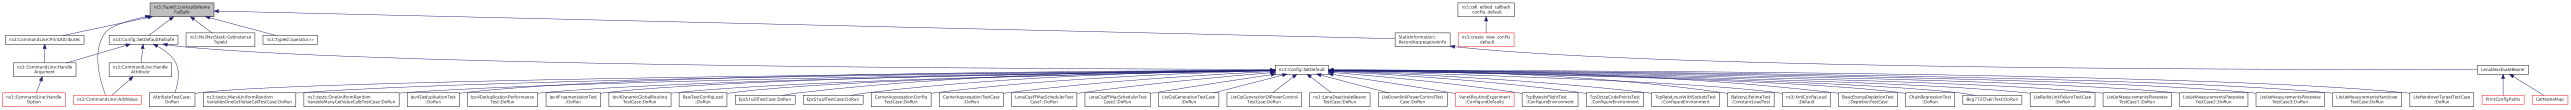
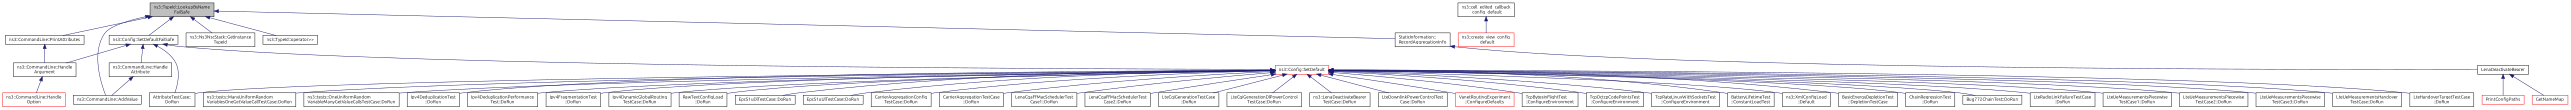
  digraph {
    fontname=Ubuntu
    rankdir=TB
    node [color=black fillcolor=white fontname=Ubuntu fontsize=10 shape=record style=filled]
    edge [color=midnightblue dir=back fontname=Ubuntu fontsize=10 labelfontname=Helvetica labelfontsize=10 style=solid]
    n1 [fillcolor=grey75 fontcolor=black height=0.2 label="ns3::TypeId::LookupByName\lFailSafe" width=0.4]
-   n2 [color=red height=0.2 label="ns3::CommandLine::AddValue" width=0.4]
+   n2 [height=0.2 label="ns3::CommandLine::AddValue" width=0.4]
    n3 [height=0.2 label="ns3::Ns3NscStack::GetInstance\lTypeId" width=0.4]
    n4 [height=0.2 label="ns3::TypeId::operator\>\>" width=0.4]
    n5 [height=0.2 label="ns3::CommandLine::PrintAttributes" width=0.4]
    n6 [height=0.2 label="StaticInformation::\lRecordAggregationInfo" width=0.4]
    n7 [height=0.2 label="ns3::Config::SetDefaultFailSafe" width=0.4]
    n8 [height=0.2 label="ns3::CommandLine::Handle\lArgument" width=0.4]
    n9 [height=0.2 label=LenaDeactivateBearer width=0.4]
    n10 [height=0.2 label="AttributeTestCase::\lDoRun" width=0.4]
    n11 [height=0.2 label="ns3::CommandLine::Handle\lAttribute" width=0.4]
-   n12 [height=0.2 label="ns3::Config::SetDefault" width=0.4]
+   n12 [color=red height=0.2 label="ns3::Config::SetDefault" width=0.4]
    n13 [color=red height=0.2 label="ns3::CommandLine::Handle\lOption" width=0.4]
    n14 [color=red height=0.2 label=GetNameMap width=0.4]
    n15 [color=red height=0.2 label=PrintConfigPaths width=0.4]
    n16 [height=0.2 label="ns3::cell_edited_callback\l_config_default" width=0.4]
    n17 [color=red height=0.2 label="ns3::create_view_config\l_default" width=0.4]
    n18 [color=red height=0.2 label="VanetRoutingExperiment\l::ConfigureDefaults" width=0.4]
    n19 [height=0.2 label="TcpBytesInFlightTest\l::ConfigureEnvironment" width=0.4]
    n20 [height=0.2 label="TcpDctcpCodePointsTest\l::ConfigureEnvironment" width=0.4]
    n21 [height=0.2 label="TcpRateLinuxWithSocketsTest\l::ConfigureEnvironment" width=0.4]
    n22 [height=0.2 label="BatteryLifetimeTest\l::ConstantLoadTest" width=0.4]
    n23 [height=0.2 label="ns3::XmlConfigLoad\l::Default" width=0.4]
    n24 [height=0.2 label="BasicEnergyDepletionTest\l::DepletionTestCase" width=0.4]
    n25 [height=0.2 label="ChainRegressionTest\l::DoRun" width=0.4]
    n26 [height=0.2 label="Bug772ChainTest::DoRun" width=0.4]
    n27 [height=0.2 label="LteRadioLinkFailureTestCase\l::DoRun" width=0.4]
    n28 [height=0.2 label="LteUeMeasurementsPiecewise\lTestCase1::DoRun" width=0.4]
    n29 [height=0.2 label="LteUeMeasurementsPiecewise\lTestCase2::DoRun" width=0.4]
    n30 [height=0.2 label="LteUeMeasurementsPiecewise\lTestCase3::DoRun" width=0.4]
    n31 [height=0.2 label="LteUeMeasurementsHandover\lTestCase::DoRun" width=0.4]
    n32 [height=0.2 label="LteHandoverTargetTestCase\l::DoRun" width=0.4]
    n33 [height=0.2 label="ns3::tests::ManyUniformRandom\lVariablesOneGetValueCallTestCase::DoRun" width=0.4]
    n34 [height=0.2 label="ns3::tests::OneUniformRandom\lVariableManyGetValueCallsTestCase::DoRun" width=0.4]
    n35 [height=0.2 label="Ipv4DeduplicationTest\l::DoRun" width=0.4]
    n36 [height=0.2 label="Ipv4DeduplicationPerformance\lTest::DoRun" width=0.4]
    n37 [height=0.2 label="Ipv4FragmentationTest\l::DoRun" width=0.4]
    n38 [height=0.2 label="Ipv4DynamicGlobalRouting\lTestCase::DoRun" width=0.4]
    n39 [height=0.2 label="RawTextConfigLoad\l::DoRun" width=0.4]
    n40 [height=0.2 label="EpcS1uDlTestCase::DoRun" width=0.4]
    n41 [height=0.2 label="EpcS1uUlTestCase::DoRun" width=0.4]
    n42 [height=0.2 label="CarrierAggregationConfig\lTestCase::DoRun" width=0.4]
    n43 [height=0.2 label="CarrierAggregationTestCase\l::DoRun" width=0.4]
    n44 [height=0.2 label="LenaCqaFfMacSchedulerTest\lCase1::DoRun" width=0.4]
    n45 [height=0.2 label="LenaCqaFfMacSchedulerTest\lCase2::DoRun" width=0.4]
    n46 [height=0.2 label="LteCqiGenerationTestCase\l::DoRun" width=0.4]
    n47 [height=0.2 label="LteCqiGenerationDlPowerControl\lTestCase::DoRun" width=0.4]
    n48 [height=0.2 label="ns3::LenaDeactivateBearer\lTestCase::DoRun" width=0.4]
    n49 [height=0.2 label="LteDownlinkPowerControlTest\lCase::DoRun" width=0.4]
    n1 -> n2
    n1 -> n3
    n1 -> n4
    n1 -> n5
    n1 -> n6
    n1 -> n7
    n5 -> n8
    n6 -> n9
    n7 -> n8
    n7 -> n10
    n7 -> n11
    n7 -> n12
    n8 -> n13
    n9 -> n14
    n9 -> n15
    n11 -> n2
    n12 -> n10
    n12 -> n18
    n12 -> n19
    n12 -> n20
    n12 -> n21
    n12 -> n22
    n12 -> n23
    n12 -> n24
    n12 -> n25
    n12 -> n26
    n12 -> n27
    n12 -> n28
    n12 -> n29
    n12 -> n30
    n12 -> n31
    n12 -> n32
    n12 -> n33
    n12 -> n34
    n12 -> n35
    n12 -> n36
    n12 -> n37
    n12 -> n38
    n12 -> n39
    n12 -> n40
    n12 -> n41
    n12 -> n42
    n12 -> n43
    n12 -> n44
    n12 -> n45
    n12 -> n46
    n12 -> n47
    n12 -> n48
    n12 -> n49
    n16 -> n17
  }
